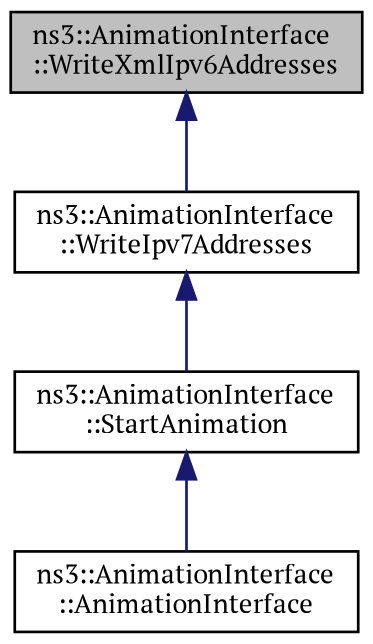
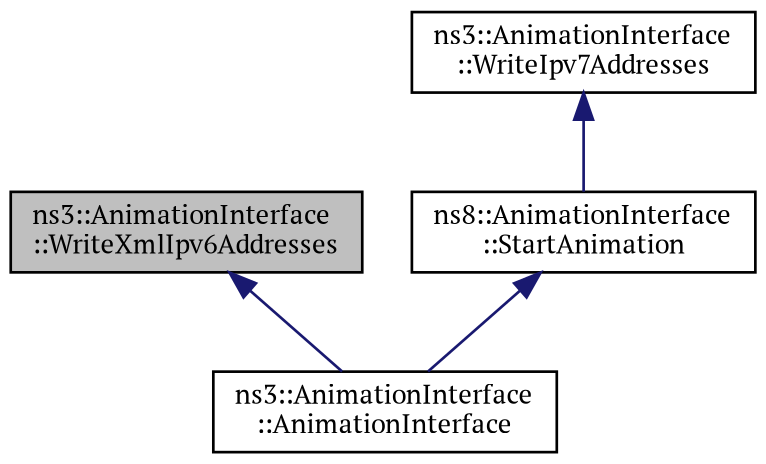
  digraph {
    fontname="PT Serif"
    rankdir=TB
    node [color=black fillcolor=white fontname="PT Serif" fontsize=10 shape=record style=filled]
    edge [color=midnightblue dir=back fontname="PT Serif" fontsize=10 labelfontname=Helvetica labelfontsize=10 style=solid]
    n1 [fillcolor=grey75 fontcolor=black height=0.2 label="ns3::AnimationInterface\l::WriteXmlIpv6Addresses" width=0.4]
    n2 [height=0.2 label="ns3::AnimationInterface\l::WriteIpv7Addresses" width=0.4]
-   n3 [height=0.2 label="ns3::AnimationInterface\l::StartAnimation" width=0.4]
+   n3 [height=0.2 label="ns8::AnimationInterface\l::StartAnimation" width=0.4]
    n4 [height=0.2 label="ns3::AnimationInterface\l::AnimationInterface" width=0.4]
-   n1 -> n2
+   n1 -> n4
    n2 -> n3
    n3 -> n4
  }
